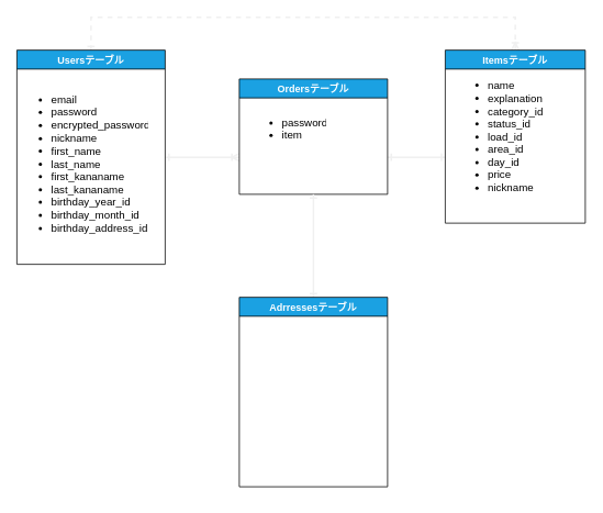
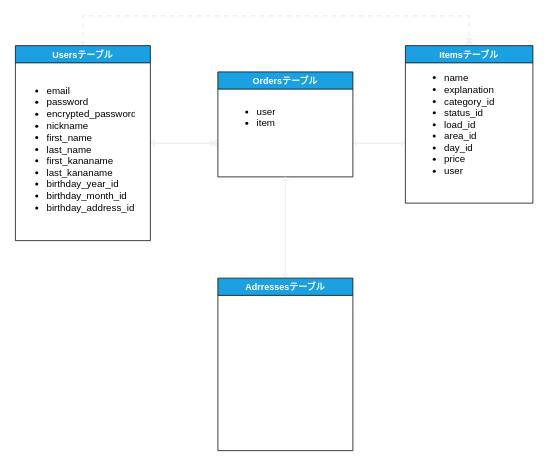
  <mxCell id="0" />
  <mxCell id="1" parent="0" />
  <mxCell id="2" style="rounded=0;orthogonalLoop=1;jettySize=auto;html=1;strokeColor=none;" edge="1" parent="1" source="5"><mxGeometry relative="1" as="geometry"><mxPoint x="350" y="190" as="targetPoint" /></mxGeometry></mxCell>
  <mxCell id="3" style="edgeStyle=elbowEdgeStyle;rounded=0;orthogonalLoop=1;jettySize=auto;html=1;endArrow=ERoneToMany;endFill=0;targetPerimeterSpacing=0;strokeColor=#f0f0f0;strokeWidth=2;startArrow=ERone;startFill=0;" edge="1" parent="1" source="5"><mxGeometry relative="1" as="geometry"><mxPoint x="290" y="190" as="targetPoint" /></mxGeometry></mxCell>
  <mxCell id="4" style="edgeStyle=elbowEdgeStyle;rounded=0;orthogonalLoop=1;jettySize=auto;html=1;entryX=0.5;entryY=0;entryDx=0;entryDy=0;fontSize=13;startArrow=ERone;startFill=0;endArrow=ERoneToMany;endFill=0;targetPerimeterSpacing=0;strokeColor=#f0f0f0;strokeWidth=2;dashed=1;" edge="1" parent="1" source="5" target="8"><mxGeometry relative="1" as="geometry"><Array as="points"><mxPoint x="380" y="20" /></Array></mxGeometry></mxCell>
  <mxCell id="5" value="Usersテーブル" style="swimlane;fillColor=#1ba1e2;fontColor=#ffffff;" vertex="1" parent="1"><mxGeometry x="20" y="60" width="180" height="260" as="geometry" /></mxCell>
  <mxCell id="6" value="&lt;ul style=&quot;font-size: 13px;&quot;&gt;&lt;li style=&quot;font-size: 13px;&quot;&gt;email&lt;/li&gt;&lt;li style=&quot;font-size: 13px;&quot;&gt;password&lt;/li&gt;&lt;li style=&quot;font-size: 13px;&quot;&gt;encrypted_password&lt;/li&gt;&lt;li style=&quot;font-size: 13px;&quot;&gt;nickname&lt;/li&gt;&lt;li style=&quot;font-size: 13px;&quot;&gt;first_name&lt;/li&gt;&lt;li style=&quot;font-size: 13px;&quot;&gt;last_name&lt;/li&gt;&lt;li style=&quot;font-size: 13px;&quot;&gt;first_kananame&lt;/li&gt;&lt;li style=&quot;font-size: 13px;&quot;&gt;last_kananame&lt;/li&gt;&lt;li style=&quot;font-size: 13px;&quot;&gt;birthday_year_id&lt;/li&gt;&lt;li style=&quot;font-size: 13px;&quot;&gt;birthday_month_id&lt;/li&gt;&lt;li style=&quot;font-size: 13px;&quot;&gt;birthday_address_id&lt;/li&gt;&lt;/ul&gt;" style="text;strokeColor=none;fillColor=none;html=1;whiteSpace=wrap;verticalAlign=middle;overflow=hidden;fontSize=13;" vertex="1" parent="5"><mxGeometry y="15" width="160" height="245" as="geometry" /></mxCell>
  <mxCell id="7" style="edgeStyle=elbowEdgeStyle;rounded=0;orthogonalLoop=1;jettySize=auto;html=1;endArrow=ERone;endFill=0;targetPerimeterSpacing=0;strokeColor=#f0f0f0;strokeWidth=2;startArrow=ERone;startFill=0;" edge="1" parent="1"><mxGeometry relative="1" as="geometry"><mxPoint x="470" y="190" as="targetPoint" /><mxPoint x="540" y="190" as="sourcePoint" /><Array as="points"><mxPoint x="510" y="190" /></Array></mxGeometry></mxCell>
  <mxCell id="8" value="Itemsテーブル" style="swimlane;fillColor=#1ba1e2;fontColor=#ffffff;" vertex="1" parent="1"><mxGeometry x="540" y="60" width="170" height="210" as="geometry" /></mxCell>
- <mxCell id="9" value="&lt;ul style=&quot;font-size: 13px;&quot;&gt;&lt;li style=&quot;font-size: 13px;&quot;&gt;name&lt;/li&gt;&lt;li style=&quot;font-size: 13px;&quot;&gt;explanation&lt;/li&gt;&lt;li style=&quot;font-size: 13px;&quot;&gt;category_id&lt;/li&gt;&lt;li style=&quot;font-size: 13px;&quot;&gt;status_id&lt;/li&gt;&lt;li style=&quot;font-size: 13px;&quot;&gt;load_id&lt;/li&gt;&lt;li style=&quot;font-size: 13px;&quot;&gt;area_id&lt;/li&gt;&lt;li style=&quot;font-size: 13px;&quot;&gt;day_id&lt;/li&gt;&lt;li style=&quot;font-size: 13px;&quot;&gt;price&lt;/li&gt;&lt;li style=&quot;font-size: 13px;&quot;&gt;nickname&lt;/li&gt;&lt;/ul&gt;" style="text;strokeColor=none;fillColor=none;html=1;whiteSpace=wrap;verticalAlign=middle;overflow=hidden;fontSize=13;" vertex="1" parent="8"><mxGeometry x="10" y="15" width="160" height="180" as="geometry" /></mxCell>
+ <mxCell id="9" value="&lt;ul style=&quot;font-size: 13px;&quot;&gt;&lt;li style=&quot;font-size: 13px;&quot;&gt;name&lt;/li&gt;&lt;li style=&quot;font-size: 13px;&quot;&gt;explanation&lt;/li&gt;&lt;li style=&quot;font-size: 13px;&quot;&gt;category_id&lt;/li&gt;&lt;li style=&quot;font-size: 13px;&quot;&gt;status_id&lt;/li&gt;&lt;li style=&quot;font-size: 13px;&quot;&gt;load_id&lt;/li&gt;&lt;li style=&quot;font-size: 13px;&quot;&gt;area_id&lt;/li&gt;&lt;li style=&quot;font-size: 13px;&quot;&gt;day_id&lt;/li&gt;&lt;li style=&quot;font-size: 13px;&quot;&gt;price&lt;/li&gt;&lt;li style=&quot;font-size: 13px;&quot;&gt;user&lt;/li&gt;&lt;/ul&gt;" style="text;strokeColor=none;fillColor=none;html=1;whiteSpace=wrap;verticalAlign=middle;overflow=hidden;fontSize=13;" vertex="1" parent="8"><mxGeometry x="10" y="15" width="160" height="180" as="geometry" /></mxCell>
  <mxCell id="10" value="Ordersテーブル" style="swimlane;fillColor=#1ba1e2;fontColor=#ffffff;" vertex="1" parent="1"><mxGeometry x="290" y="95" width="180" height="140" as="geometry" /></mxCell>
- <mxCell id="11" value="&lt;ul style=&quot;font-size: 13px;&quot;&gt;&lt;li style=&quot;font-size: 13px;&quot;&gt;password&lt;/li&gt;&lt;li style=&quot;font-size: 13px;&quot;&gt;item&lt;/li&gt;&lt;/ul&gt;" style="text;strokeColor=none;fillColor=none;html=1;whiteSpace=wrap;verticalAlign=middle;overflow=hidden;fontSize=13;" vertex="1" parent="10"><mxGeometry x="10" y="30" width="96" height="60" as="geometry" /></mxCell>
+ <mxCell id="11" value="&lt;ul style=&quot;font-size: 13px;&quot;&gt;&lt;li style=&quot;font-size: 13px;&quot;&gt;user&lt;/li&gt;&lt;li style=&quot;font-size: 13px;&quot;&gt;item&lt;/li&gt;&lt;/ul&gt;" style="text;strokeColor=none;fillColor=none;html=1;whiteSpace=wrap;verticalAlign=middle;overflow=hidden;fontSize=13;" vertex="1" parent="10"><mxGeometry x="10" y="30" width="96" height="60" as="geometry" /></mxCell>
  <mxCell id="12" style="edgeStyle=elbowEdgeStyle;rounded=0;orthogonalLoop=1;jettySize=auto;html=1;entryX=0.5;entryY=1;entryDx=0;entryDy=0;fontSize=13;startArrow=ERone;startFill=0;endArrow=ERone;endFill=0;targetPerimeterSpacing=0;strokeColor=#f0f0f0;strokeWidth=2;" edge="1" parent="1" source="13" target="10"><mxGeometry relative="1" as="geometry" /></mxCell>
- <mxCell id="13" value="Adrressesテーブル" style="swimlane;fillColor=#1ba1e2;fontColor=#ffffff;" vertex="1" parent="1"><mxGeometry x="290" y="360" width="180" height="230" as="geometry" /></mxCell>
+ <mxCell id="13" value="Adrressesテーブル" style="swimlane;fillColor=#1ba1e2;fontColor=#ffffff;" vertex="1" parent="1"><mxGeometry x="290" y="370" width="180" height="230" as="geometry" /></mxCell>
